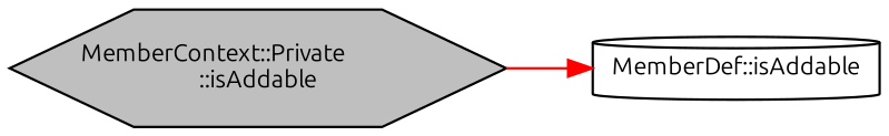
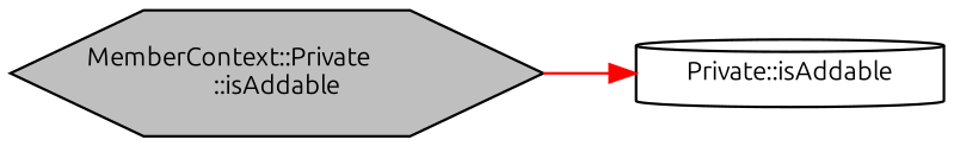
  digraph {
    rankdir=LR
    fontname=Ubuntu
    node [color=black fontname=Ubuntu fontsize=10 style=filled]
    n1 [fillcolor=grey75 fontcolor=black height=0.2 label="MemberContext::Private\l::isAddable" shape=hexagon width=0.4]
-   n2 [fillcolor=white height=0.2 label="MemberDef::isAddable" shape=cylinder width=0.4]
+   n2 [fillcolor=white height=0.2 label="Private::isAddable" shape=cylinder width=0.4]
    n1 -> n2 [color=red fontname=Ubuntu fontsize=10 labelfontname=Helvetica labelfontsize=10 style=solid]
  }
